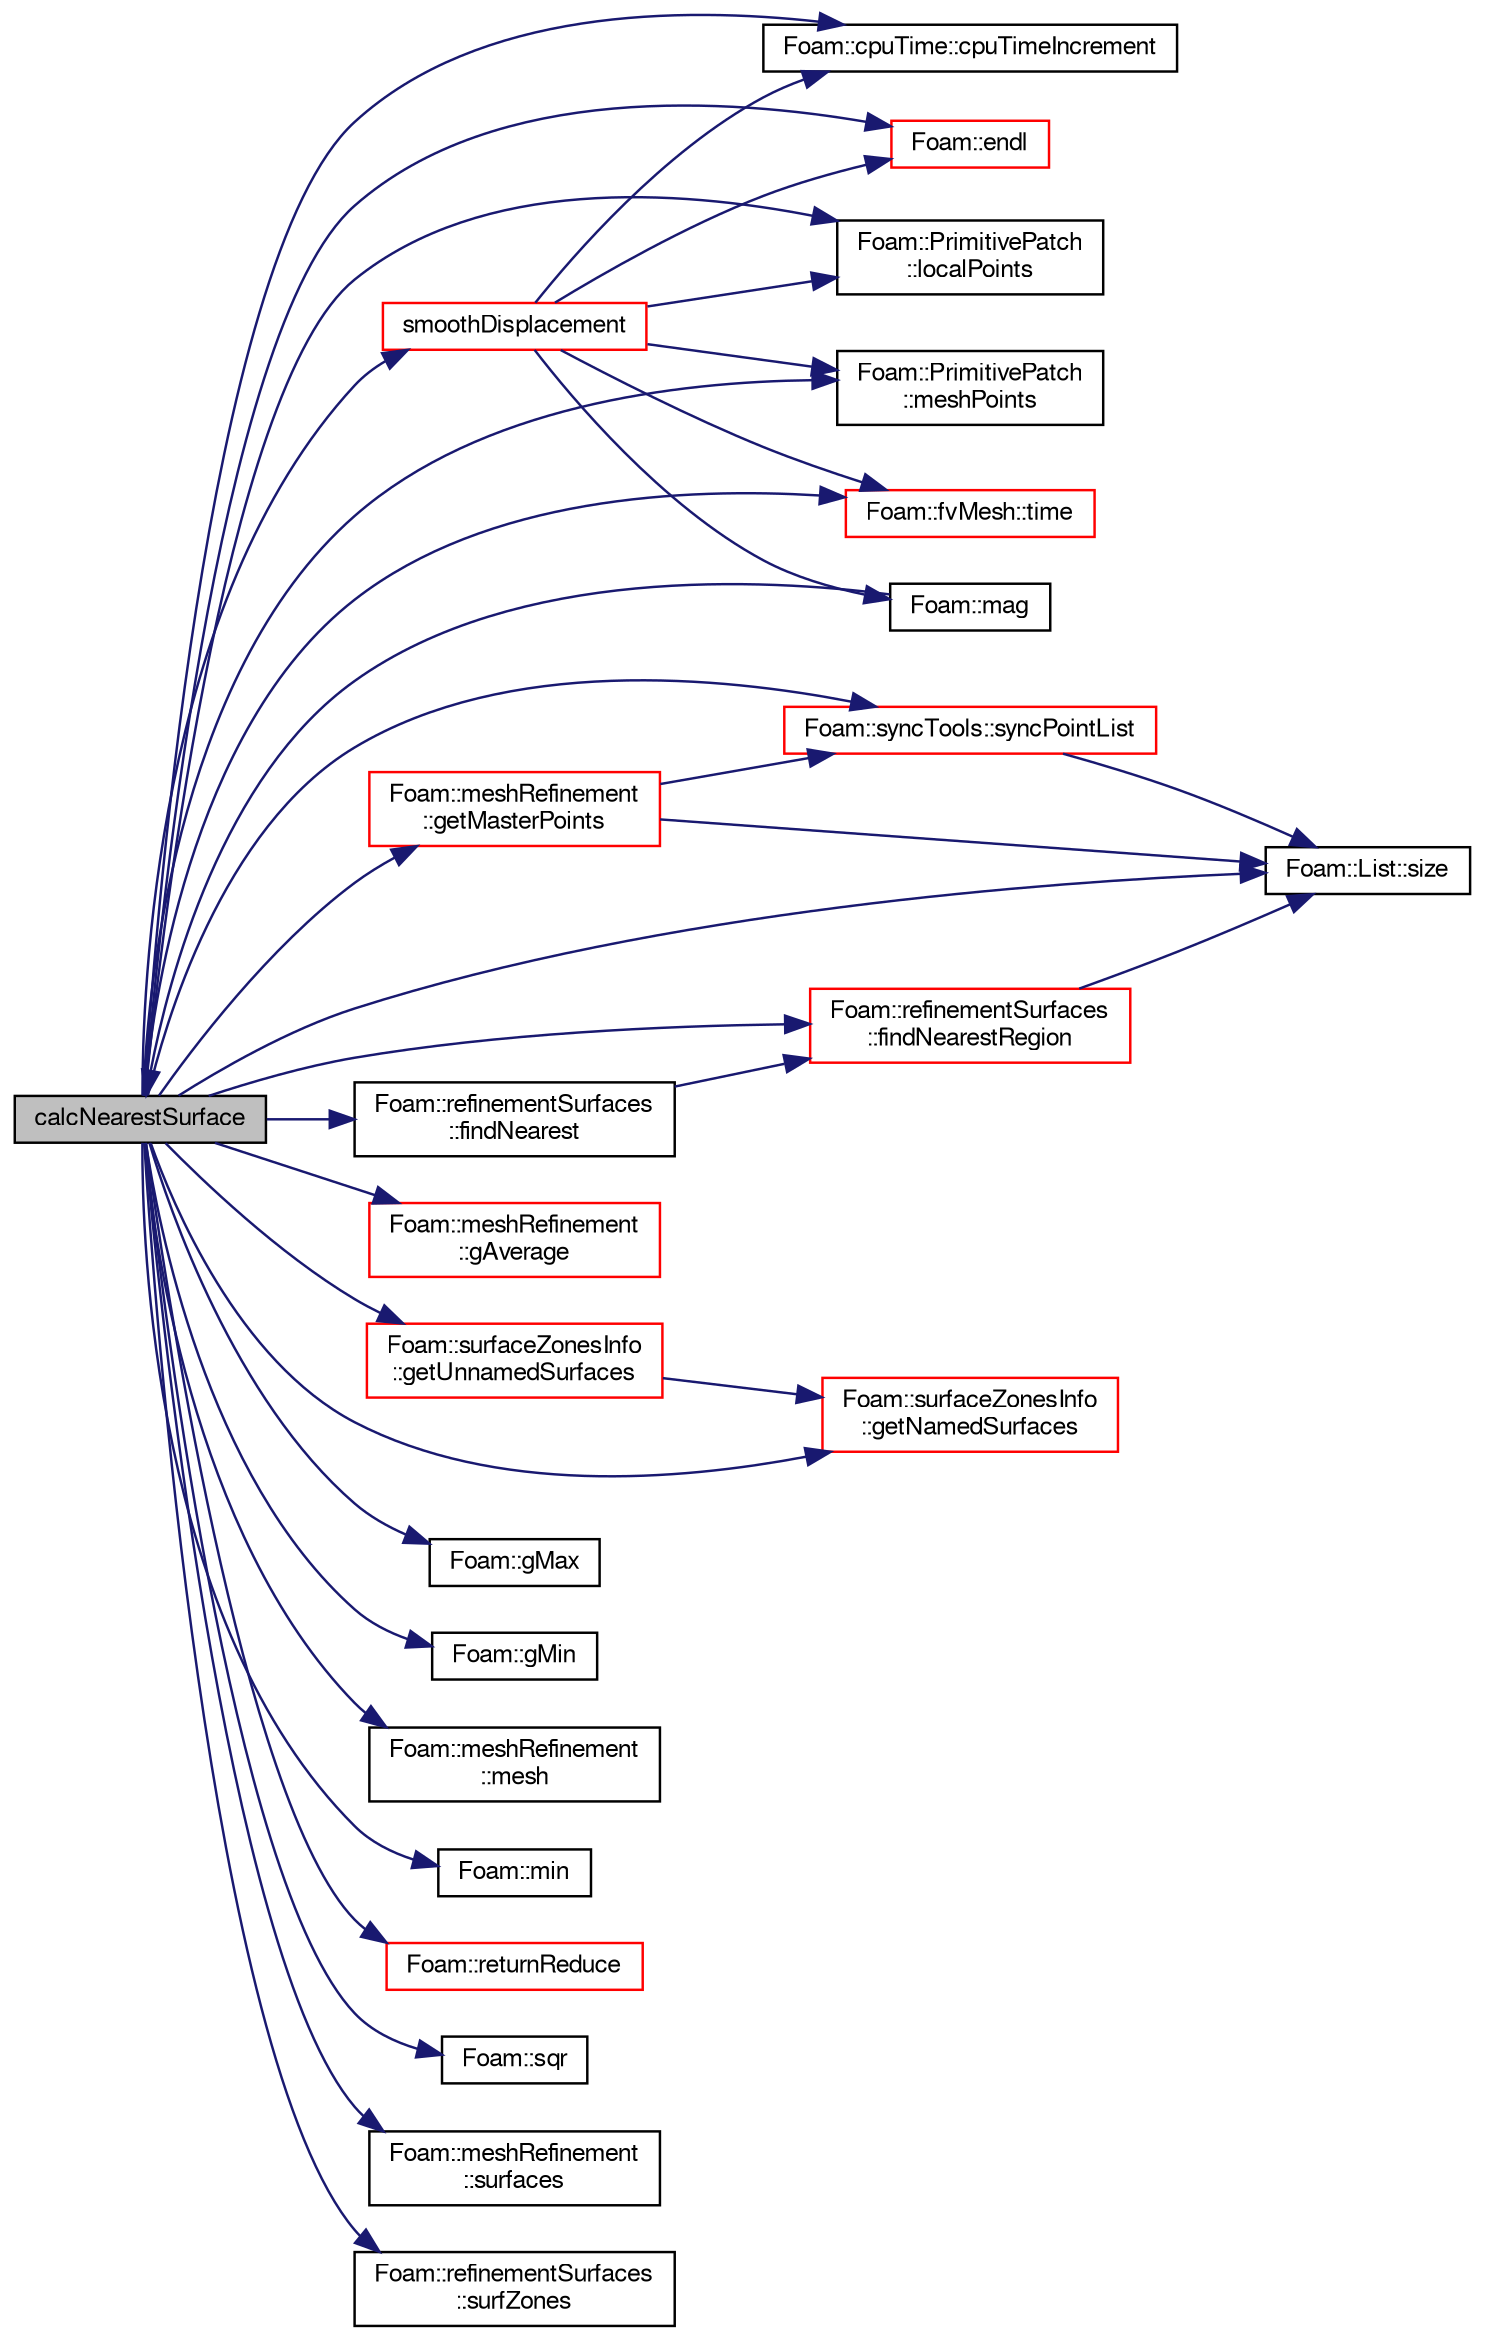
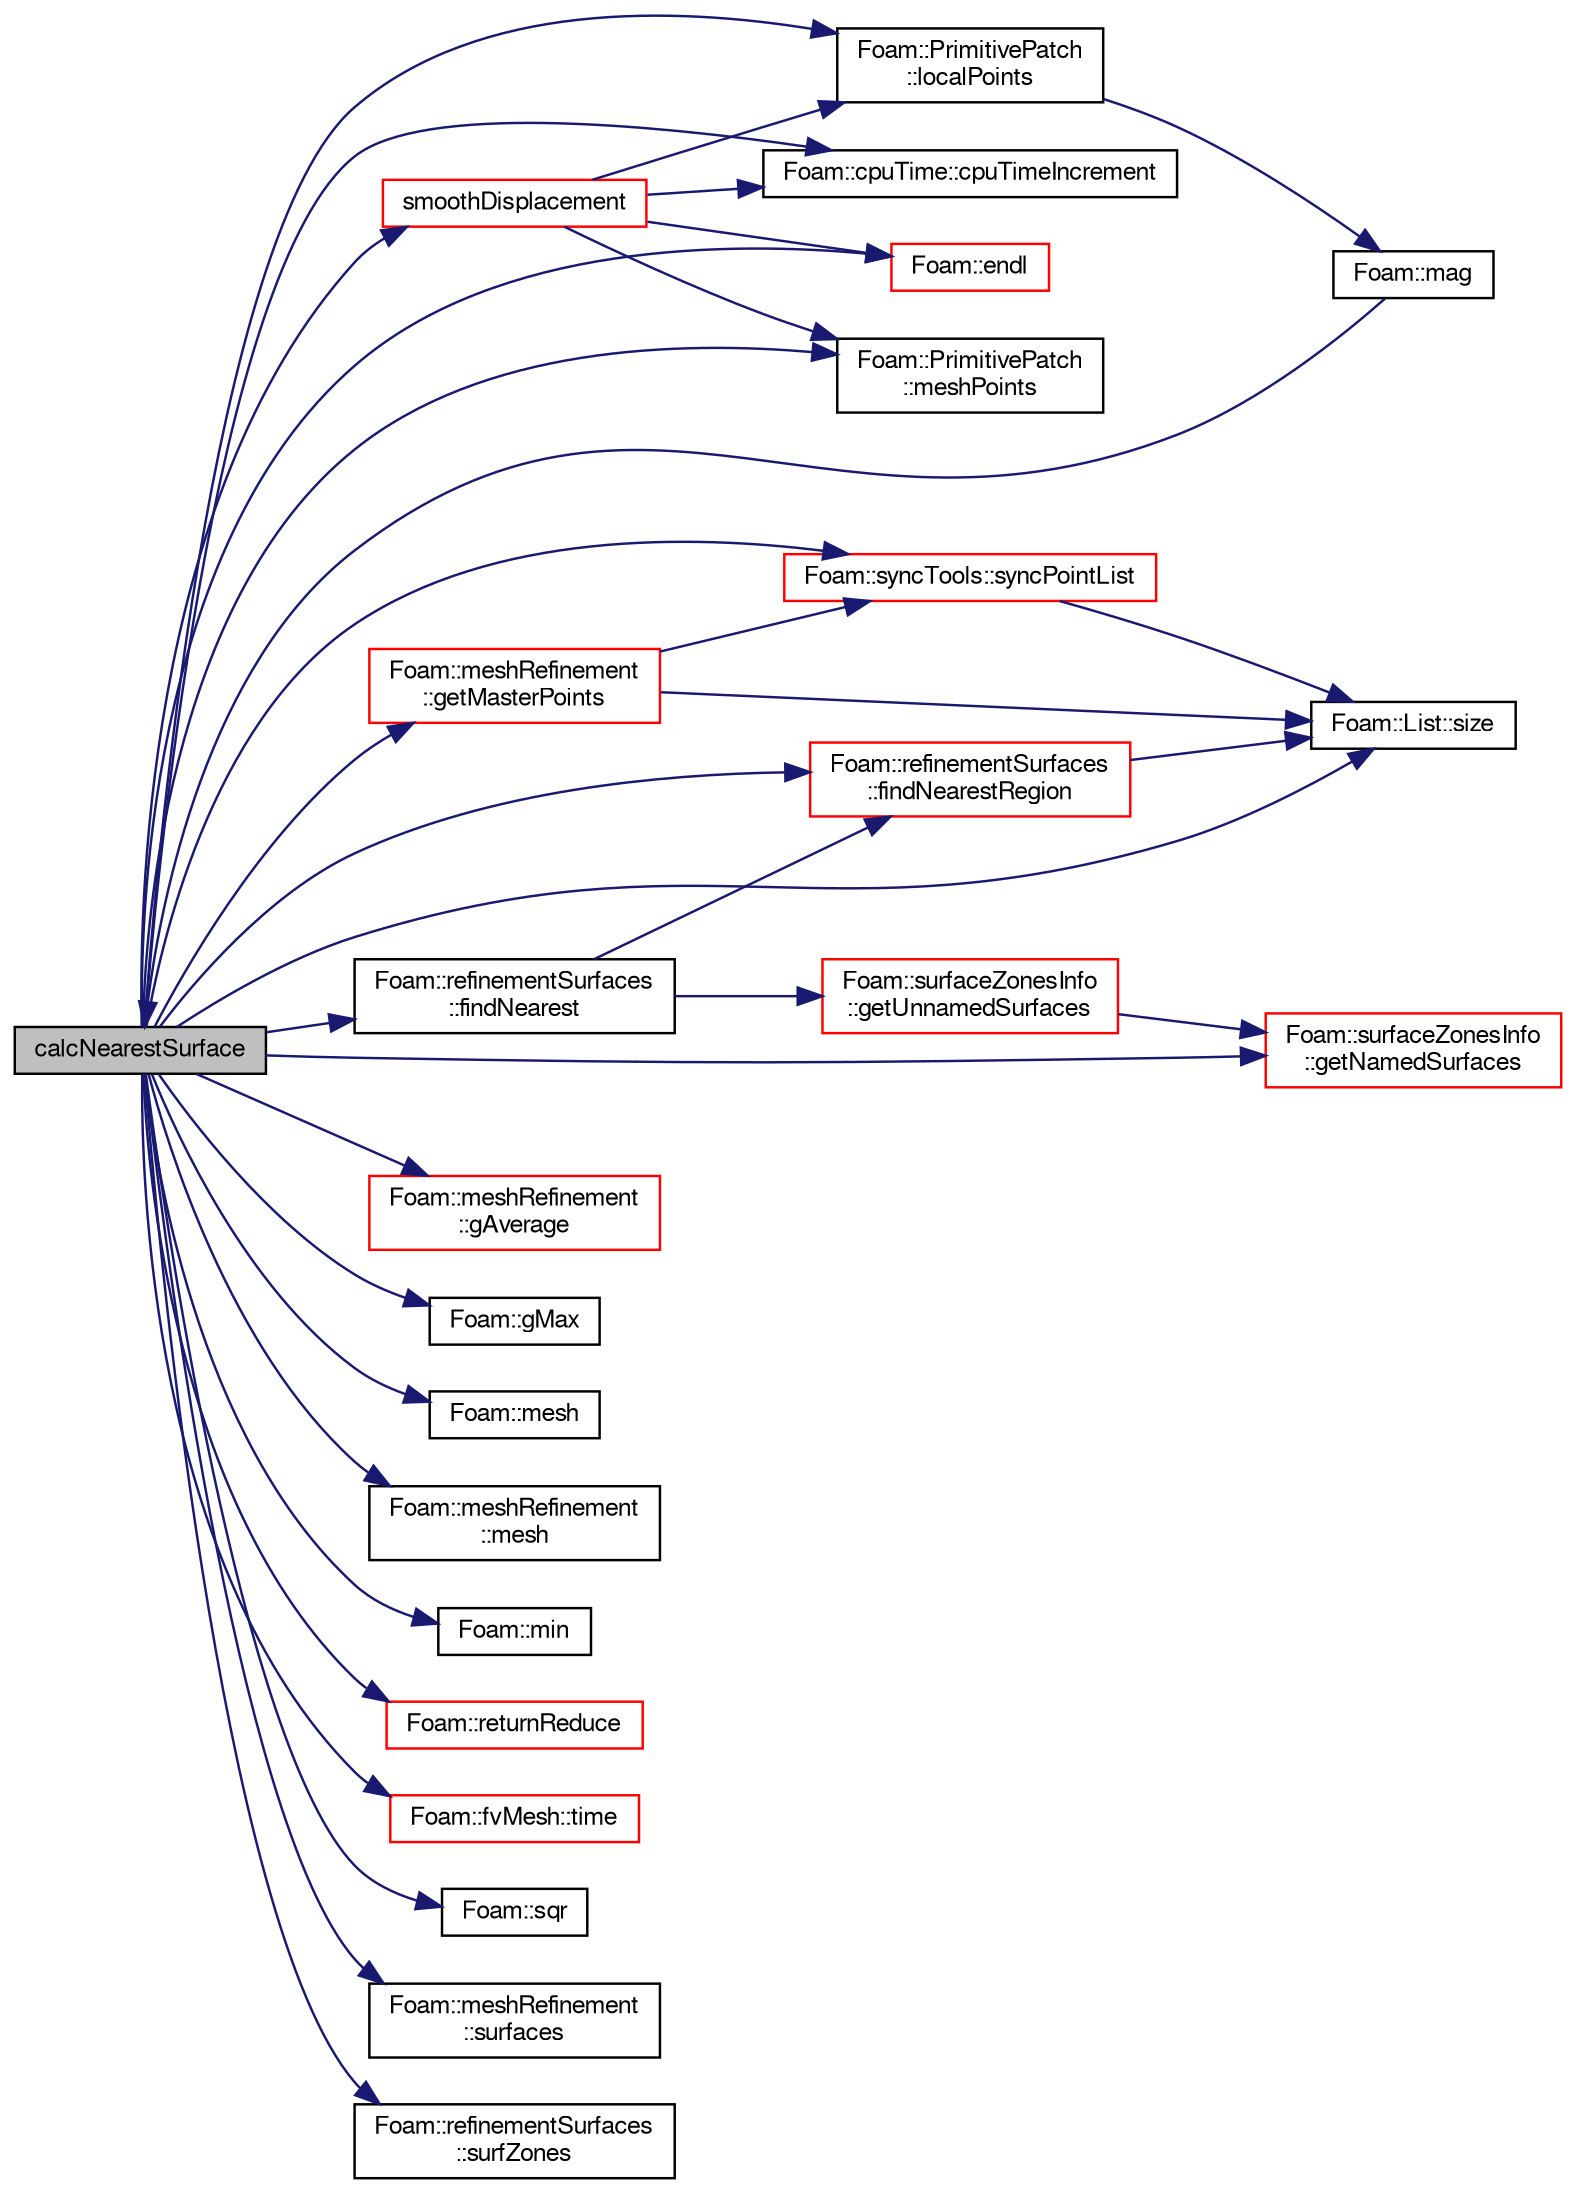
  digraph {
    rankdir=LR
    node [color=black fontname=FreeSans fontsize=10 shape=record]
    edge [color=midnightblue fontname=FreeSans fontsize=10 labelfontname=FreeSans labelfontsize=10 style=solid]
    n1 [fillcolor=grey75 fontcolor=black height=0.2 label=calcNearestSurface style=filled width=0.4]
    n2 [height=0.2 label="Foam::cpuTime::cpuTimeIncrement" width=0.4]
    n3 [color=red height=0.2 label="Foam::endl" width=0.4]
    n4 [height=0.2 label="Foam::refinementSurfaces\l::findNearest" width=0.4]
    n5 [color=red height=0.2 label="Foam::refinementSurfaces\l::findNearestRegion" width=0.4]
    n6 [height=0.2 label="Foam::List::size" width=0.4]
    n7 [color=red height=0.2 label="Foam::meshRefinement\l::gAverage" width=0.4]
    n8 [color=red height=0.2 label="Foam::meshRefinement\l::getMasterPoints" width=0.4]
    n9 [color=red height=0.2 label="Foam::syncTools::syncPointList" width=0.4]
    n10 [color=red height=0.2 label="Foam::surfaceZonesInfo\l::getNamedSurfaces" width=0.4]
    n11 [color=red height=0.2 label="Foam::surfaceZonesInfo\l::getUnnamedSurfaces" width=0.4]
    n12 [height=0.2 label="Foam::gMax" width=0.4]
-   n13 [height=0.2 label="Foam::gMin" width=0.4]
+   n13 [height=0.2 label="Foam::mesh" width=0.4]
    n14 [height=0.2 label="Foam::PrimitivePatch\l::localPoints" width=0.4]
    n15 [height=0.2 label="Foam::meshRefinement\l::mesh" width=0.4]
    n16 [height=0.2 label="Foam::PrimitivePatch\l::meshPoints" width=0.4]
    n17 [height=0.2 label="Foam::min" width=0.4]
    n18 [color=red height=0.2 label="Foam::returnReduce" width=0.4]
    n19 [color=red height=0.2 label=smoothDisplacement width=0.4]
    n20 [color=red height=0.2 label="Foam::fvMesh::time" width=0.4]
    n21 [height=0.2 label="Foam::sqr" width=0.4]
    n22 [height=0.2 label="Foam::meshRefinement\l::surfaces" width=0.4]
    n23 [height=0.2 label="Foam::refinementSurfaces\l::surfZones" width=0.4]
    n24 [height=0.2 label="Foam::mag" width=0.4]
    n1 -> n2
    n1 -> n3
    n1 -> n4
    n1 -> n5
    n1 -> n6
    n1 -> n7
    n1 -> n8
    n1 -> n9
    n1 -> n10
-   n1 -> n11
+   n4 -> n11
    n1 -> n12
    n1 -> n13
    n1 -> n14
    n1 -> n15
    n1 -> n16
    n1 -> n17
    n1 -> n18
    n1 -> n19
    n1 -> n20
    n1 -> n21
    n1 -> n22
    n1 -> n23
    n4 -> n5
    n5 -> n6
    n8 -> n6
    n8 -> n9
    n9 -> n6
    n11 -> n10
    n19 -> n2
    n19 -> n3
    n19 -> n14
    n19 -> n16
-   n19 -> n20
-   n19 -> n24
+   n14 -> n24
    n24 -> n1
  }
